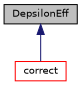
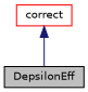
  digraph {
    rankdir=TB
    node [fontname=Helvetica fontsize=10 shape=record]
    n1 [color=black fillcolor=grey75 fontcolor=black height=0.2 label=DepsilonEff style=filled width=0.4]
    n2 [color=red height=0.2 label=correct width=0.4]
-   n1 -> n2 [color=midnightblue dir=back fontname=Helvetica fontsize=10 labelfontname=Helvetica labelfontsize=10 style=solid]
+   n2 -> n1 [color=midnightblue dir=back fontname=Helvetica fontsize=10 labelfontname=Helvetica labelfontsize=10 style=solid]
  }
